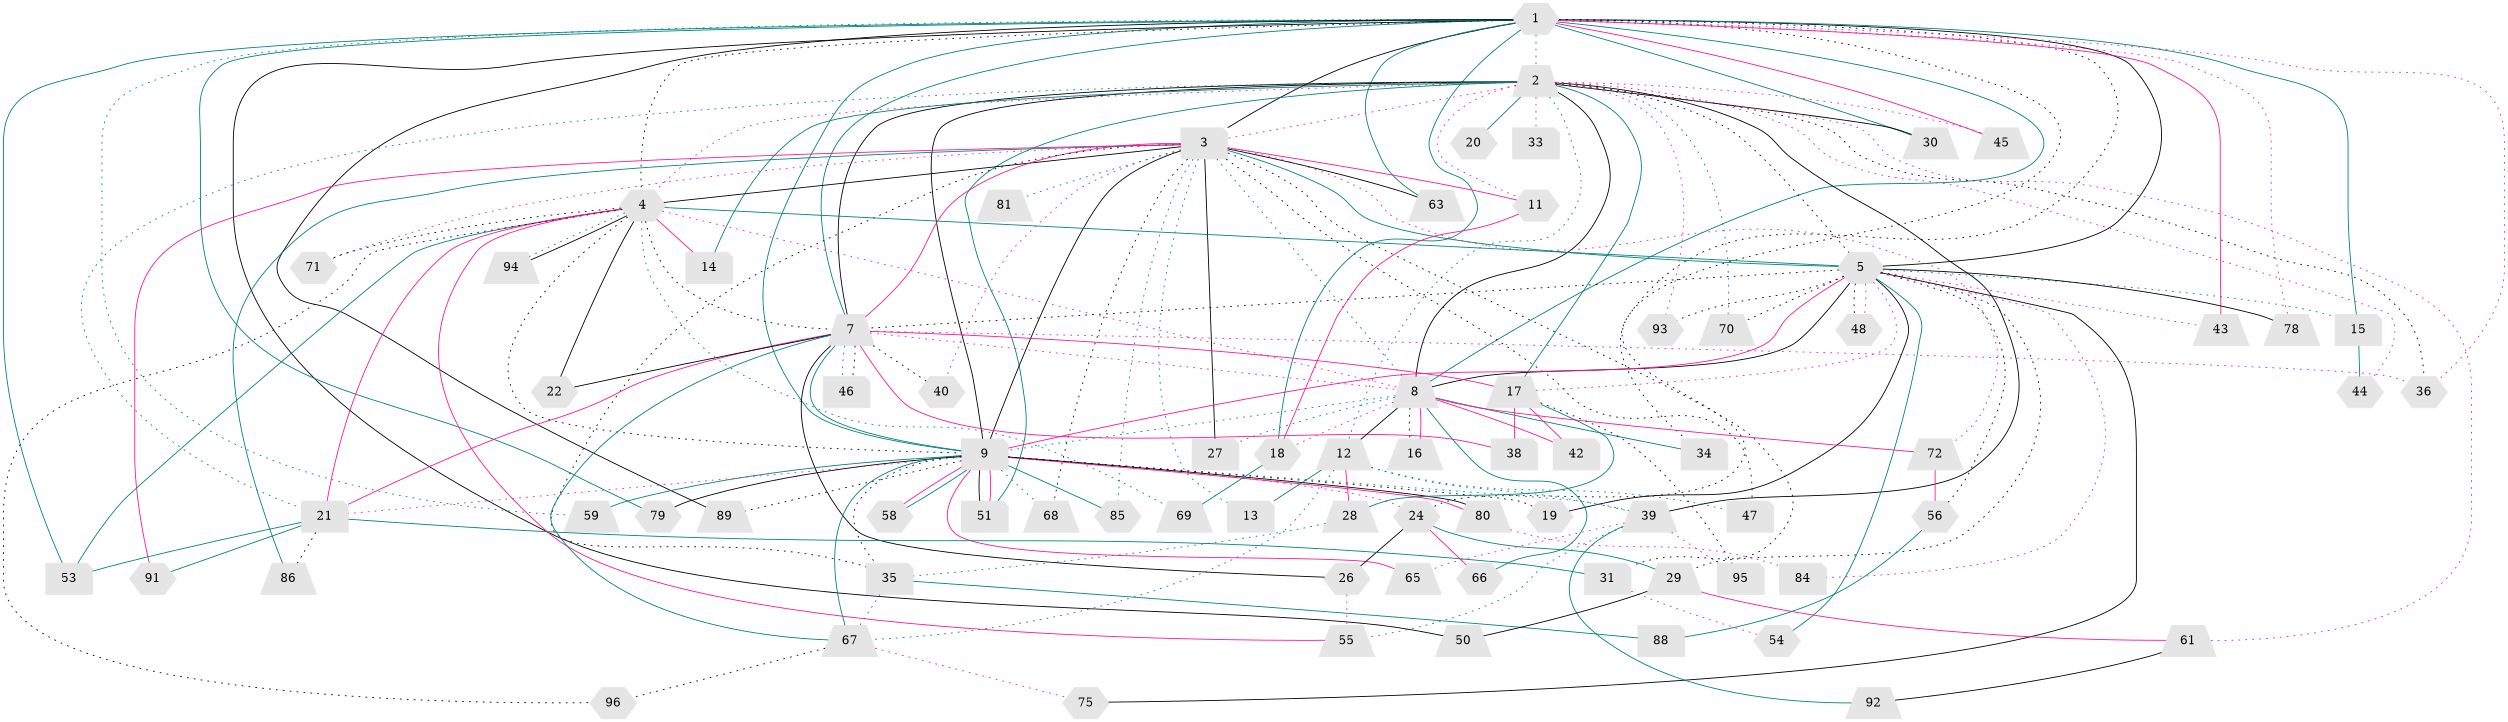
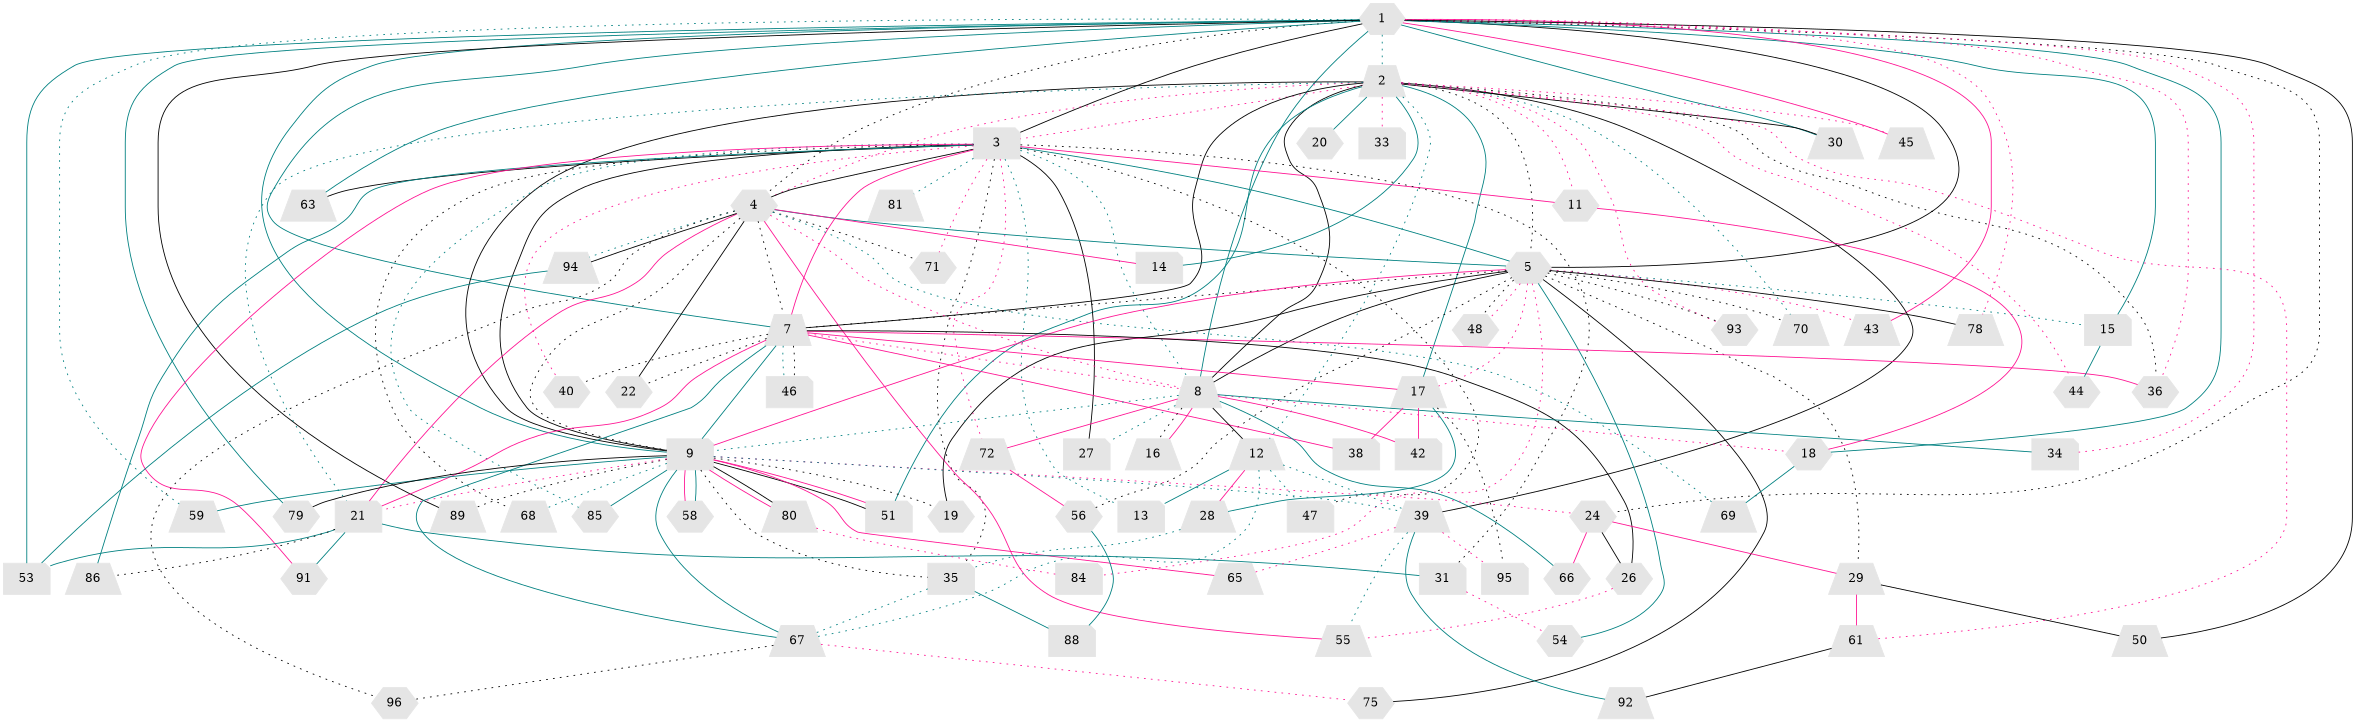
  graph {
    node [color=gray90 shape=trapezium style=filled]
    edge [color=teal style=solid]
    1 [shape=hexagon super="+73"]
    2 [super="+10"]
    3 [shape=note super="+6"]
    4 [shape=hexagon super="+52"]
    5 [shape=hexagon super="+82"]
    7 [super="+64"]
    8 [super="+25"]
    9 [shape=note super="+23"]
    15 [shape=note super="+32"]
    18 [shape=hexagon super="+87"]
    24 [shape=hexagon super="+41"]
    30
    34 [shape=note]
    36 [shape=hexagon super="+83"]
    43
    45
    50
    53 [shape=note super="+57"]
    59
    63
    78
    79 [shape=hexagon]
    89
    11 [shape=hexagon]
    12 [super="+74"]
    14 [shape=note]
    17 [super="+37"]
    20 [shape=hexagon]
    21 [shape=note super="+60"]
    33 [shape=note]
    39 [super="+49"]
    44 [shape=hexagon]
    51 [shape=note super="+62"]
    61
    70
    93 [shape=hexagon]
    13 [shape=note]
    27 [shape=note]
    31 [shape=note]
    35 [shape=note super="+77"]
    40 [shape=hexagon]
    47 [shape=note]
    68
    71 [shape=hexagon]
    72
    81
    85 [shape=hexagon]
    86
    91 [shape=hexagon]
    22 [shape=hexagon]
    55 [super="+76"]
    69
    94
    96 [shape=hexagon]
    19 [shape=hexagon]
    29
    48 [shape=hexagon]
    54 [shape=hexagon]
    56 [shape=hexagon]
    75 [shape=hexagon]
    84 [shape=note]
    26 [shape=hexagon]
    38 [shape=note]
    46 [shape=note]
    67 [super="+90"]
    16
    42 [shape=note]
    66 [shape=hexagon]
    58 [shape=hexagon]
    65
    80
    28
    95 [shape=note]
    92
    88 [shape=note]
    1 -- 2 [style=dotted weight=2]
    1 -- 3 [color=black weight=2]
    1 -- 4 [color=black style=dotted]
    1 -- 5 [color=black weight=2]
    1 -- 7
    1 -- 8 [weight=2]
    1 -- 9
    1 -- 15 [weight=2]
    1 -- 18
    1 -- 24 [color=black style=dotted]
    1 -- 30
-   1 -- 34 [color=black style=dotted]
+   1 -- 34 [color=deeppink style=dotted]
    1 -- 36 [color=deeppink style=dotted]
    1 -- 43 [color=deeppink]
    1 -- 45 [color=deeppink]
    1 -- 50 [color=black]
    1 -- 53
    1 -- 59 [style=dotted]
    1 -- 63 [weight=2]
    1 -- 78 [color=deeppink style=dotted]
    1 -- 79
    1 -- 89 [color=black]
    2 -- 3 [color=deeppink style=dotted weight=4]
    2 -- 4 [color=deeppink style=dotted weight=2]
    2 -- 5 [color=black style=dotted weight=2]
    2 -- 7 [color=black weight=2]
    2 -- 8 [color=black weight=2]
    2 -- 9 [color=black weight=2]
    2 -- 30 [color=black]
    2 -- 36 [color=black style=dotted]
    2 -- 45 [color=deeppink style=dotted]
    2 -- 11 [color=deeppink style=dotted]
    2 -- 12 [style=dotted]
    2 -- 14
    2 -- 17
    2 -- 20
    2 -- 21 [style=dotted]
    2 -- 33 [color=deeppink style=dotted weight=2]
    2 -- 39 [color=black]
    2 -- 44 [color=deeppink style=dotted]
    2 -- 51
    2 -- 61 [color=deeppink style=dotted]
    2 -- 70 [style=dotted]
    2 -- 93 [color=deeppink style=dotted]
    3 -- 4 [color=black weight=2]
    3 -- 5 [weight=2]
    3 -- 7 [color=deeppink weight=2]
    3 -- 8 [style=dotted weight=2]
    3 -- 9 [color=black weight=2]
    3 -- 63 [color=black]
    3 -- 11 [color=deeppink]
    3 -- 13 [style=dotted]
    3 -- 27 [color=black]
    3 -- 31 [color=black style=dotted]
    3 -- 35 [color=black style=dotted]
    3 -- 40 [color=deeppink style=dotted]
    3 -- 47 [color=black style=dotted]
    3 -- 68 [color=black style=dotted]
    3 -- 71 [color=deeppink style=dotted]
    3 -- 72 [color=deeppink style=dotted]
    3 -- 81 [style=dotted weight=2]
    3 -- 85 [style=dotted]
    3 -- 86
    3 -- 91 [color=deeppink]
    4 -- 5 [weight=2]
    4 -- 7 [color=black style=dotted]
    4 -- 8 [color=deeppink style=dotted]
    4 -- 9 [color=black style=dotted]
-   4 -- 53
+   94 -- 53
    4 -- 14 [color=deeppink]
    4 -- 21 [color=deeppink]
    4 -- 71 [color=black style=dotted]
    4 -- 22 [color=black]
    4 -- 55 [color=deeppink]
    4 -- 69 [style=dotted]
    4 -- 94 [style=dotted]
    4 -- 94 [color=black]
    4 -- 96 [color=black style=dotted]
    5 -- 7 [color=black style=dotted]
    5 -- 8 [color=black]
    5 -- 9 [color=deeppink]
    5 -- 15 [style=dotted]
    5 -- 43 [color=deeppink style=dotted]
    5 -- 78 [color=black]
    5 -- 17 [color=deeppink style=dotted]
    5 -- 70 [color=black style=dotted]
    5 -- 93 [color=black style=dotted]
    5 -- 19 [color=black]
    5 -- 29 [color=black style=dotted]
    5 -- 48 [color=black style=dotted]
    5 -- 48 [color=deeppink style=dotted]
    5 -- 54
    5 -- 56 [color=black style=dotted]
    5 -- 75 [color=black]
    5 -- 84 [color=deeppink style=dotted]
    7 -- 8 [color=deeppink style=dotted]
    7 -- 9 [weight=2]
-   7 -- 36 [color=deeppink style=dotted]
+   7 -- 36 [color=deeppink]
    7 -- 17 [color=deeppink]
    7 -- 21 [color=deeppink]
    7 -- 40 [color=black style=dotted]
-   7 -- 22 [color=black]
+   7 -- 22 [color=black style=dotted]
    7 -- 26 [color=black]
    7 -- 38 [color=deeppink]
    7 -- 46 [style=dotted]
    7 -- 46 [color=black style=dotted]
    7 -- 67
    8 -- 9 [style=dotted]
    8 -- 18 [color=deeppink style=dotted]
    8 -- 34
    8 -- 12 [color=black]
    8 -- 27 [style=dotted]
    8 -- 72 [color=deeppink]
    8 -- 16 [color=black style=dotted]
    8 -- 16 [color=deeppink]
    8 -- 42 [color=deeppink]
    8 -- 66
    9 -- 24 [color=deeppink style=dotted weight=2]
    9 -- 59
    9 -- 79 [color=black]
    9 -- 89 [color=black style=dotted]
    9 -- 21 [color=deeppink style=dotted]
    9 -- 39 [style=dotted]
    9 -- 51 [color=black]
    9 -- 51 [color=deeppink]
    9 -- 35 [color=black style=dotted]
    9 -- 68 [style=dotted]
    9 -- 85
    9 -- 19 [color=black style=dotted]
    9 -- 67
    9 -- 58 [color=deeppink]
    9 -- 58
    9 -- 65 [color=deeppink]
    9 -- 80 [color=deeppink]
    9 -- 80 [color=black]
    15 -- 44
    18 -- 69
-   24 -- 29
+   24 -- 29 [color=deeppink]
    24 -- 26 [color=black]
    24 -- 66 [color=deeppink]
    11 -- 18 [color=deeppink]
    12 -- 39 [style=dotted]
    12 -- 13
    12 -- 47 [style=dotted]
    12 -- 67 [style=dotted]
    12 -- 28 [color=deeppink]
    17 -- 38 [color=deeppink]
    17 -- 42 [color=deeppink]
    17 -- 28
    17 -- 95 [color=black style=dotted]
    21 -- 53
    21 -- 31
    21 -- 86 [color=black style=dotted]
    21 -- 91
    39 -- 55 [style=dotted]
    39 -- 65 [color=deeppink style=dotted]
    39 -- 95 [color=deeppink style=dotted]
    39 -- 92
    61 -- 92 [color=black]
    31 -- 54 [color=deeppink style=dotted]
    35 -- 67 [style=dotted]
    35 -- 88
    72 -- 56 [color=deeppink]
    29 -- 50 [color=black]
    29 -- 61 [color=deeppink]
    56 -- 88
    26 -- 55 [color=deeppink style=dotted]
    67 -- 96 [color=black style=dotted]
    67 -- 75 [color=deeppink style=dotted]
    80 -- 84 [color=deeppink style=dotted]
    28 -- 35 [style=dotted]
  }
